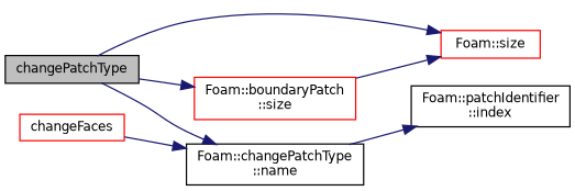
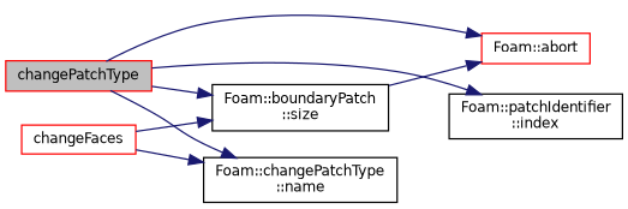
  digraph {
    rankdir=LR
    node [color=black fontname=Helvetica fontsize=10 shape=record]
    edge [color=midnightblue fontname=Helvetica fontsize=10 labelfontname=Helvetica labelfontsize=10 style=solid]
-   n1 [fillcolor=grey75 fontcolor=black height=0.2 label=changePatchType style=filled width=0.4]
-   n2 [color=red height=0.2 label="Foam::size" width=0.4]
+   n1 [color=red fillcolor=grey75 fontcolor=black height=0.2 label=changePatchType style=filled width=0.4]
+   n2 [color=red height=0.2 label="Foam::abort" width=0.4]
    n3 [height=0.2 label="Foam::changePatchType\l::name" width=0.4]
-   n4 [color=red height=0.2 label="Foam::boundaryPatch\l::size" width=0.4]
+   n4 [height=0.2 label="Foam::boundaryPatch\l::size" width=0.4]
    n5 [height=0.2 label="Foam::patchIdentifier\l::index" width=0.4]
    n6 [color=red height=0.2 label=changeFaces width=0.4]
    n1 -> n2
    n1 -> n3
    n1 -> n4
-   n3 -> n5
+   n1 -> n5
    n4 -> n2
    n6 -> n3
+   n6 -> n4
  }
